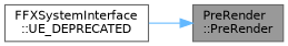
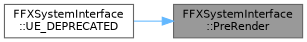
  digraph {
    rankdir=RL
    node [fontname=Helvetica fontsize=10 shape=box style=filled]
-   n1 [color=gray40 fillcolor=grey60 fontcolor=black height=0.2 label="PreRender\l::PreRender" width=0.4]
+   n1 [color=gray40 fillcolor=grey60 fontcolor=black height=0.2 label="FFXSystemInterface\l::PreRender" width=0.4]
    n2 [color=grey40 fillcolor=white height=0.2 label="FFXSystemInterface\l::UE_DEPRECATED" width=0.4]
    n1 -> n2 [color=steelblue1 dir=back fontname=Helvetica fontsize=10 labelfontname=Helvetica labelfontsize=10 style=solid]
  }
